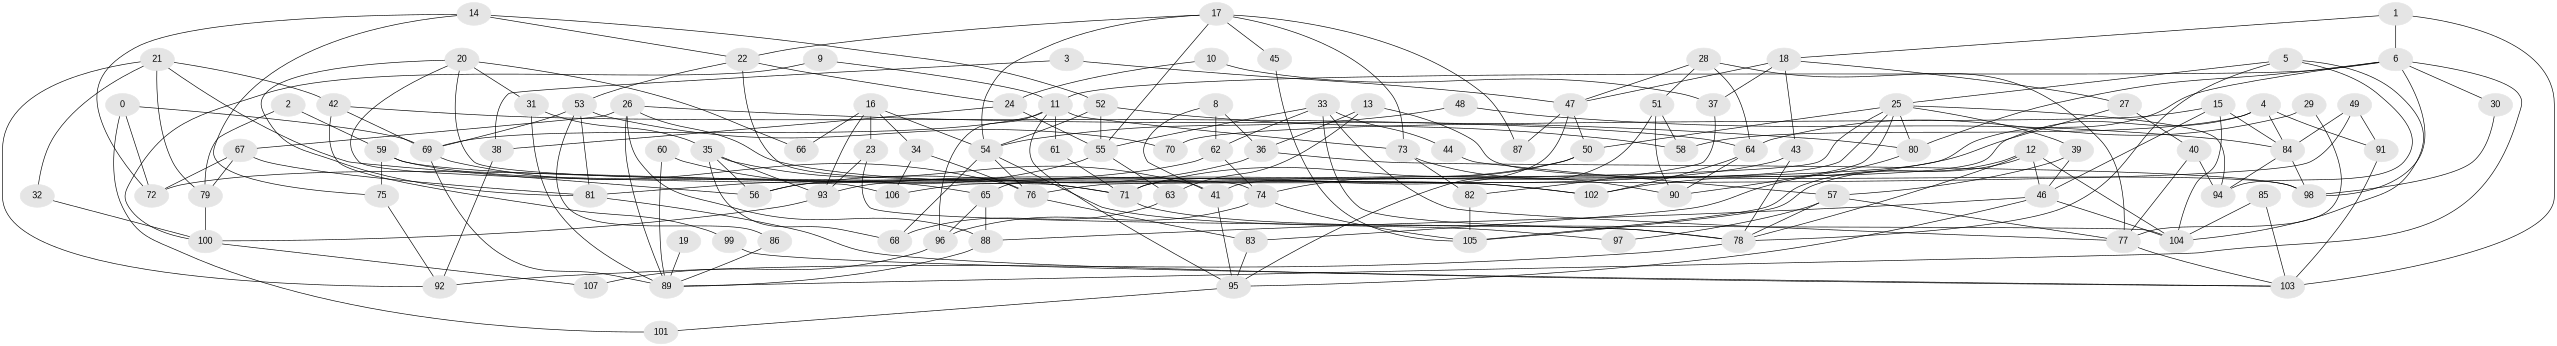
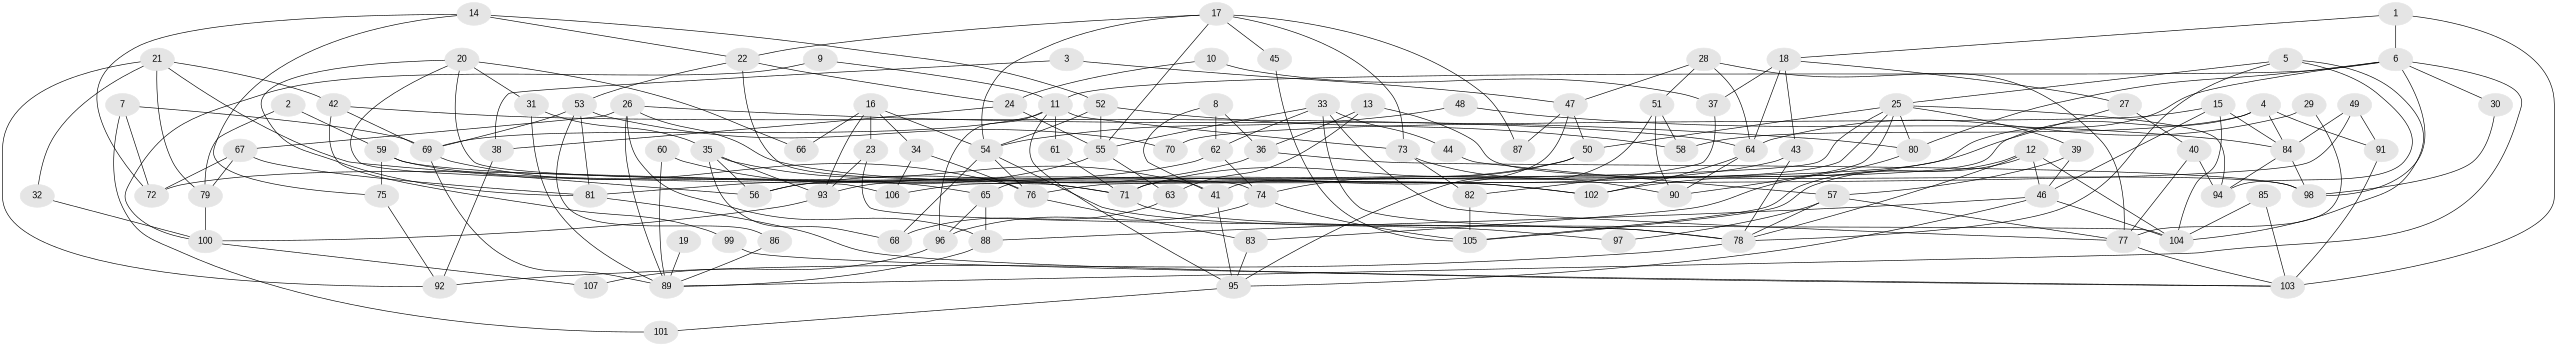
  graph {
    fontname="Liberation Sans"
    node [color=gray90 fontname="Liberation Sans" style=filled]
    edge [fontname="Liberation Sans"]
    1
    6
    18
    103
    11
    30
    56
    80
    89
    98
    47
    37
    27
    43
    2
    59
    79
    75
    65
    102
    100
    3
    38
    92
    87
    71
    50
    4
    41
    58
    84
    91
    95
    94
    5
    25
    78
    104
    106
    39
    90
    69
    61
    73
    96
    83
-   7 [label=0]
+   7
    72
    101
    76
    8
    36
    62
    74
    9
    107
    10
    24
    55
    82
    12
    46
    105
    42
    64
    99
    88
    13
    63
    68
    14
    22
    52
    53
    54
    15
    70
    16
    23
    34
    66
    93
    97
    17
    45
    81
    40
    19
    20
    31
    35
    21
    32
    86
    57
    26
    67
    77
    28
    51
    29
    33
    44
    48
    49
    60
    85
    1 -- 6
    1 -- 18
    1 -- 103
    6 -- 11
    6 -- 30
    6 -- 56
    6 -- 80
    6 -- 89
    6 -- 98
-   18 -- 47
+   18 -- 64
    18 -- 37
    18 -- 27
    18 -- 43
    11 -- 95
    11 -- 69
    11 -- 61
    11 -- 73
    11 -- 96
    30 -- 98
    80 -- 83
    47 -- 87
    47 -- 71
    47 -- 50
    37 -- 82
    27 -- 102
    27 -- 40
    43 -- 78
    43 -- 93
    2 -- 59
    2 -- 79
    59 -- 75
    59 -- 65
    59 -- 102
    79 -- 100
    75 -- 92
    65 -- 96
    65 -- 88
    100 -- 107
    3 -- 47
    3 -- 38
    38 -- 92
    71 -- 78
    50 -- 71
    50 -- 74
    4 -- 41
    4 -- 58
    4 -- 84
    4 -- 91
    41 -- 95
    84 -- 98
    84 -- 94
    91 -- 103
    95 -- 101
    5 -- 94
    5 -- 25
    5 -- 78
    5 -- 104
    25 -- 80
    25 -- 65
    25 -- 50
    25 -- 94
    25 -- 106
    25 -- 39
    25 -- 90
    78 -- 92
    39 -- 46
    39 -- 57
    69 -- 89
    69 -- 76
    61 -- 71
    73 -- 90
    73 -- 82
    96 -- 107
    83 -- 95
    7 -- 69
    7 -- 72
    7 -- 101
    76 -- 83
    8 -- 41
    8 -- 36
    8 -- 62
    36 -- 56
    36 -- 98
    62 -- 72
    62 -- 74
    74 -- 96
    74 -- 105
    9 -- 11
    9 -- 100
    10 -- 37
    10 -- 24
    24 -- 38
    24 -- 55
    55 -- 63
    55 -- 81
    82 -- 105
    12 -- 78
    12 -- 104
    12 -- 46
    12 -- 105
    12 -- 105
    46 -- 95
    46 -- 104
    46 -- 88
    42 -- 69
    42 -- 64
    42 -- 99
    64 -- 102
    64 -- 90
    99 -- 103
    88 -- 89
    13 -- 98
    13 -- 36
    13 -- 63
    63 -- 68
    14 -- 75
    14 -- 72
    14 -- 22
    14 -- 52
    22 -- 74
    22 -- 24
    22 -- 53
    52 -- 58
    52 -- 55
    52 -- 54
    53 -- 69
    53 -- 70
    53 -- 81
    53 -- 86
    54 -- 76
    54 -- 68
    54 -- 97
    15 -- 84
    15 -- 104
    15 -- 46
    15 -- 70
    16 -- 54
    16 -- 23
    16 -- 34
    16 -- 66
    16 -- 93
    23 -- 104
    23 -- 93
    34 -- 106
    34 -- 76
    93 -- 100
    17 -- 87
    17 -- 73
    17 -- 55
    17 -- 22
    17 -- 54
    17 -- 45
    45 -- 105
    81 -- 103
    40 -- 94
    40 -- 77
    19 -- 89
    20 -- 71
    20 -- 106
    20 -- 66
    20 -- 81
    20 -- 31
    31 -- 89
    31 -- 35
    35 -- 56
    35 -- 41
    35 -- 68
    35 -- 93
    21 -- 56
    21 -- 79
    21 -- 92
    21 -- 42
    21 -- 32
    32 -- 100
    86 -- 89
    57 -- 78
    57 -- 97
    57 -- 77
    26 -- 80
    26 -- 89
    26 -- 102
    26 -- 88
    26 -- 67
    67 -- 79
    67 -- 72
    67 -- 81
    77 -- 103
    28 -- 47
    28 -- 64
    28 -- 77
    28 -- 51
    51 -- 58
    51 -- 95
    51 -- 90
    29 -- 64
    29 -- 77
    33 -- 78
    33 -- 62
    33 -- 55
    33 -- 77
    33 -- 44
    44 -- 57
    48 -- 84
    48 -- 54
    49 -- 84
    49 -- 91
    49 -- 76
    60 -- 89
    60 -- 71
    85 -- 103
    85 -- 104
  }
